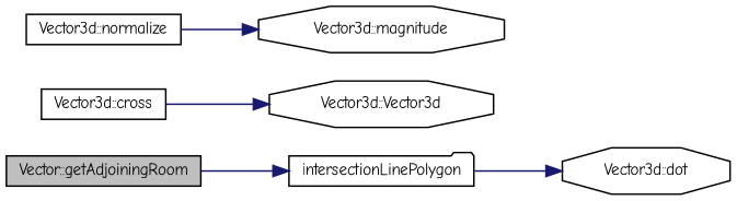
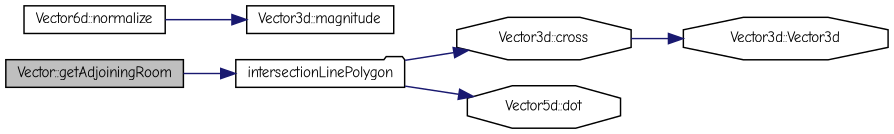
  digraph {
    fontname="Comic Neue"
    rankdir=LR
    node [color=black fillcolor=white fontname="Comic Neue" fontsize=10 shape=box style=filled]
    edge [color=midnightblue fontname="Comic Neue" fontsize=10 labelfontname=Helvetica labelfontsize=10 style=solid]
    n1 [fillcolor=grey75 fontcolor=black height=0.2 label="Vector::getAdjoiningRoom" width=0.4]
    n2 [height=0.2 label=intersectionLinePolygon shape=folder width=0.4]
-   n3 [height=0.2 label="Vector3d::cross" width=0.4]
-   n4 [height=0.2 label="Vector3d::dot" shape=octagon width=0.4]
+   n3 [height=0.2 label="Vector3d::cross" shape=octagon width=0.4]
+   n4 [height=0.2 label="Vector5d::dot" shape=octagon width=0.4]
    n5 [height=0.2 label="Vector3d::Vector3d" shape=octagon width=0.4]
-   n6 [height=0.2 label="Vector3d::normalize" width=0.4]
-   n7 [height=0.2 label="Vector3d::magnitude" shape=octagon width=0.4]
+   n6 [height=0.2 label="Vector6d::normalize" width=0.4]
+   n7 [height=0.2 label="Vector3d::magnitude" width=0.4]
    n1 -> n2
+   n2 -> n3
    n2 -> n4
    n3 -> n5
    n6 -> n7
  }
